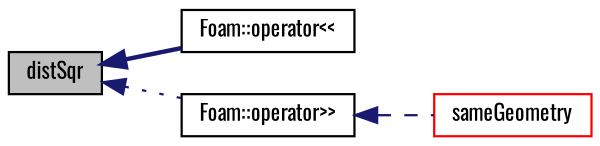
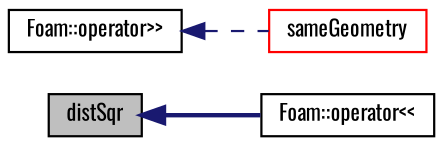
  digraph {
    fontname=Oswald
    rankdir=LR
    node [color=black fontname=Oswald fontsize=10 shape=record]
    edge [color=midnightblue dir=back fontname=Oswald fontsize=10 labelfontname=Helvetica labelfontsize=10]
    n1 [fillcolor=grey75 fontcolor=black height=0.2 label=distSqr style=filled width=0.4]
    n2 [height=0.2 label="Foam::operator\<\<" width=0.4]
    n3 [height=0.2 label="Foam::operator\>\>" width=0.4]
    n4 [color=red height=0.2 label=sameGeometry width=0.4]
    n1 -> n2 [style=bold]
-   n1 -> n3 [style=dotted]
    n3 -> n4 [style=dashed]
  }
